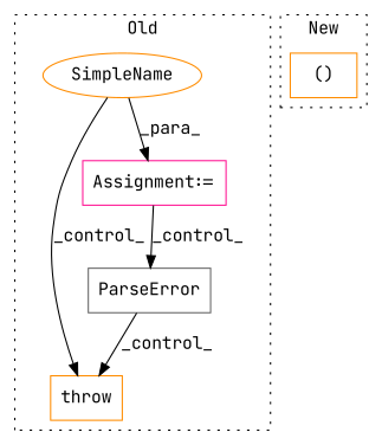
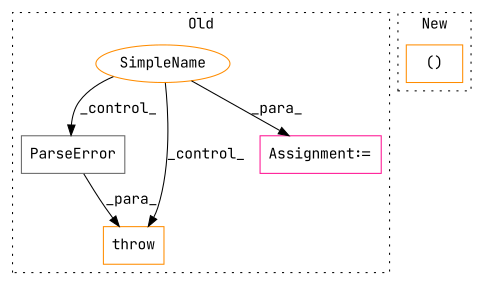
  digraph {
    fontname="JetBrains Mono"
    node [color=darkorange fontname="JetBrains Mono" shape=box]
    edge [fontname="JetBrains Mono"]
    n1 [a=32 color=gray40 l="11,1" label=ParseError s="5835,5953"]
    n2 [a=42 label=SimpleName shape=ellipse]
    n3 [a=53 l=6 label=throw s=5829]
    n4 [a=7 color=deeppink l=1 label="Assignment:=" s=5392]
    n5 [a=106 l=20 label="()" s=5787]
    subgraph cluster_1 {
      label=Old
      style=dotted
      n1
      n2
      n3
      n4
    }
    subgraph cluster_2 {
      label=New
      style=dotted
      n5
    }
-   n1 -> n3 [label=_control_]
-   n4 -> n1 [label=_control_]
+   n1 -> n3 [label=_para_]
+   n2 -> n1 [label=_control_]
    n2 -> n3 [label=_control_]
    n2 -> n4 [label=_para_]
  }
